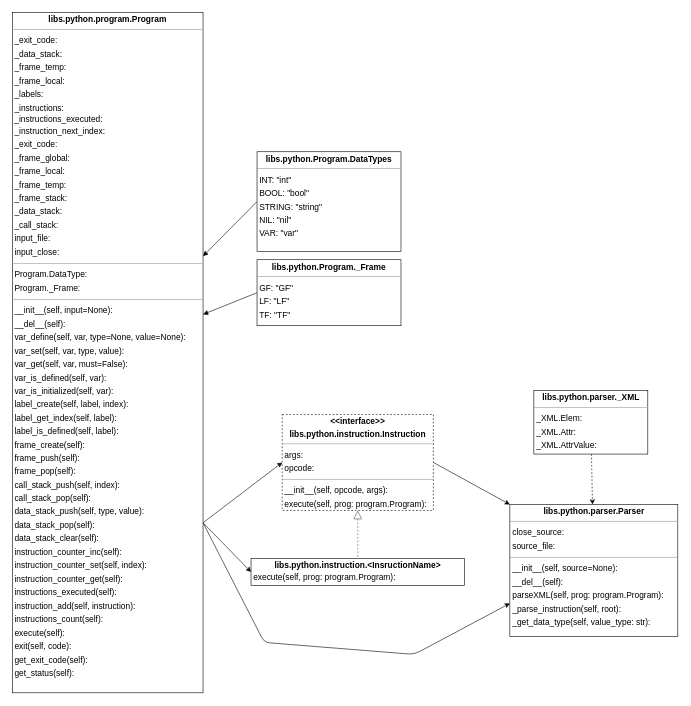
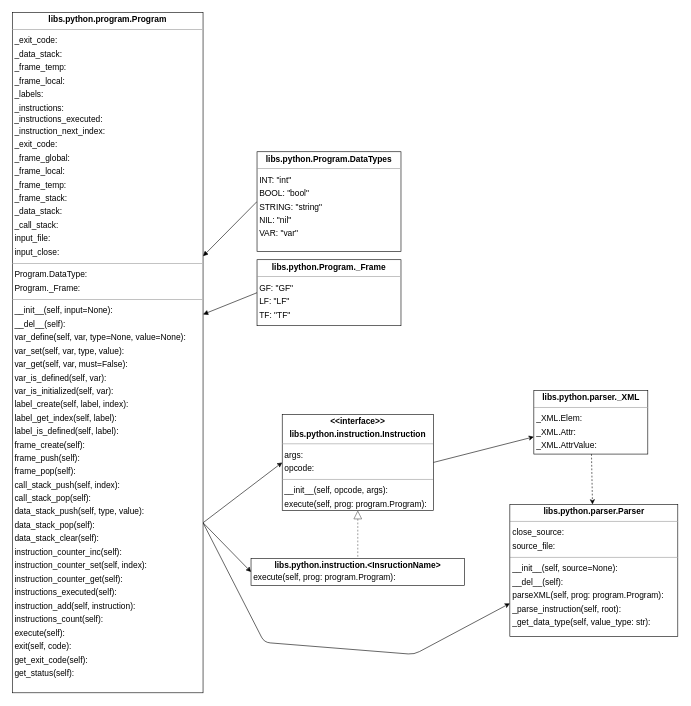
  <mxCell id="0" />
  <mxCell id="1" parent="0" />
  <mxCell id="2" value="&lt;p style=&quot;margin:0px;margin-top:4px;text-align:center;&quot;&gt;&lt;b&gt;libs.python.parser.Parser&lt;/b&gt;&lt;/p&gt;&lt;hr size=&quot;1&quot;&gt;&lt;p style=&quot;margin:0 0 0 4px;line-height:1.6;&quot;&gt; close_source: &lt;br&gt; source_file:&lt;br&gt;&lt;/p&gt;&lt;hr size=&quot;1&quot;&gt;&lt;p style=&quot;margin:0 0 0 4px;line-height:1.6;&quot;&gt; __init__(self, source=None): &lt;br&gt; __del__(self): &lt;br&gt; parseXML(self, prog: program.Program): &lt;br&gt; _parse_instruction(self, root): &lt;br&gt; _get_data_type(self, value_type: str): &lt;/p&gt;" style="verticalAlign=top;align=left;overflow=fill;fontSize=14;fontFamily=Helvetica;html=1;rounded=0;shadow=0;comic=0;labelBackgroundColor=none;strokeWidth=1;" parent="1" vertex="1"><mxGeometry x="849.5" y="840" width="280" height="220" as="geometry" /></mxCell>
  <mxCell id="3" style="edgeStyle=none;html=1;dashed=1;" edge="1" parent="1" source="4" target="2"><mxGeometry relative="1" as="geometry" /></mxCell>
  <mxCell id="4" value="&lt;p style=&quot;margin:0px;margin-top:4px;text-align:center;&quot;&gt;&lt;b&gt;libs.python.parser._XML&lt;/b&gt;&lt;/p&gt;&lt;hr size=&quot;1&quot;/&gt;&lt;p style=&quot;margin:0 0 0 4px;line-height:1.6;&quot;&gt; _XML.Elem: &lt;br/&gt; _XML.Attr: &lt;br/&gt; _XML.AttrValue: &lt;/p&gt;" style="verticalAlign=top;align=left;overflow=fill;fontSize=14;fontFamily=Helvetica;html=1;rounded=0;shadow=0;comic=0;labelBackgroundColor=none;strokeWidth=1;" parent="1" vertex="1"><mxGeometry x="889.5" y="650" width="190" height="106" as="geometry" /></mxCell>
- <mxCell id="5" style="edgeStyle=none;html=1;exitX=1;exitY=0.5;exitDx=0;exitDy=0;entryX=0;entryY=0;entryDx=0;entryDy=0;" edge="1" parent="1" source="6" target="2"><mxGeometry relative="1" as="geometry" /></mxCell>
- <mxCell id="6" value="&lt;p style=&quot;margin:0px;margin-top:4px;text-align:center;&quot;&gt;&lt;b&gt;&amp;lt;&amp;lt;interface&amp;gt;&amp;gt;&lt;/b&gt;&lt;/p&gt;&lt;p style=&quot;margin:0px;margin-top:4px;text-align:center;&quot;&gt;&lt;b&gt;libs.python.instruction.Instruction&lt;/b&gt;&lt;/p&gt;&lt;hr size=&quot;1&quot;&gt;&lt;p style=&quot;margin:0 0 0 4px;line-height:1.6;&quot;&gt; args: &lt;br&gt; opcode: &lt;/p&gt;&lt;hr size=&quot;1&quot;&gt;&lt;p style=&quot;margin:0 0 0 4px;line-height:1.6;&quot;&gt; __init__(self, opcode, args): &lt;br&gt; execute(self, prog: program.Program): &lt;/p&gt;" style="verticalAlign=top;align=left;overflow=fill;fontSize=14;fontFamily=Helvetica;html=1;rounded=0;shadow=0;comic=0;labelBackgroundColor=none;strokeWidth=1;dashed=1;" parent="1" vertex="1"><mxGeometry x="470" y="690" width="252" height="160" as="geometry" /></mxCell>
+ <mxCell id="5" style="edgeStyle=none;html=1;exitX=1;exitY=0.5;exitDx=0;exitDy=0;" edge="1" parent="1" source="6" target="4"><mxGeometry relative="1" as="geometry" /></mxCell>
+ <mxCell id="6" value="&lt;p style=&quot;margin:0px;margin-top:4px;text-align:center;&quot;&gt;&lt;b&gt;&amp;lt;&amp;lt;interface&amp;gt;&amp;gt;&lt;/b&gt;&lt;/p&gt;&lt;p style=&quot;margin:0px;margin-top:4px;text-align:center;&quot;&gt;&lt;b&gt;libs.python.instruction.Instruction&lt;/b&gt;&lt;/p&gt;&lt;hr size=&quot;1&quot;&gt;&lt;p style=&quot;margin:0 0 0 4px;line-height:1.6;&quot;&gt; args: &lt;br&gt; opcode: &lt;/p&gt;&lt;hr size=&quot;1&quot;&gt;&lt;p style=&quot;margin:0 0 0 4px;line-height:1.6;&quot;&gt; __init__(self, opcode, args): &lt;br&gt; execute(self, prog: program.Program): &lt;/p&gt;" style="verticalAlign=top;align=left;overflow=fill;fontSize=14;fontFamily=Helvetica;html=1;rounded=0;shadow=0;comic=0;labelBackgroundColor=none;strokeWidth=1;" parent="1" vertex="1"><mxGeometry x="470" y="690" width="252" height="160" as="geometry" /></mxCell>
  <mxCell id="7" value="&lt;p style=&quot;margin:0px;margin-top:4px;text-align:center;&quot;&gt;&lt;b&gt;libs.python.instruction.&amp;lt;InsructionName&amp;gt;&lt;/b&gt;&lt;/p&gt;&lt;p style=&quot;margin:0 0 0 4px;line-height:1.6;&quot;&gt; execute(self, prog: program.Program): &lt;/p&gt;" style="verticalAlign=top;align=left;overflow=fill;fontSize=14;fontFamily=Helvetica;html=1;rounded=0;shadow=0;comic=0;labelBackgroundColor=none;strokeWidth=1;" parent="1" vertex="1"><mxGeometry x="418" y="930" width="356" height="45" as="geometry" /></mxCell>
  <mxCell id="8" value="" style="html=1;rounded=1;edgeStyle=orthogonalEdgeStyle;dashed=1;startArrow=block;startSize=12;endArrow=none;strokeColor=#595959;entryX=0.5;entryY=0;entryDx=0;entryDy=0;endFill=0;exitX=0.5;exitY=1;exitDx=0;exitDy=0;startFill=0;" parent="1" source="6" target="7" edge="1"><mxGeometry width="50" height="50" relative="1" as="geometry"><mxPoint x="1119" y="970" as="sourcePoint" /></mxGeometry></mxCell>
  <mxCell id="9" style="edgeStyle=none;html=1;exitX=1;exitY=0.75;exitDx=0;exitDy=0;entryX=0;entryY=0.5;entryDx=0;entryDy=0;" edge="1" parent="1" source="12" target="6"><mxGeometry relative="1" as="geometry" /></mxCell>
  <mxCell id="10" style="edgeStyle=none;html=1;exitX=1;exitY=0.75;exitDx=0;exitDy=0;entryX=0;entryY=0.5;entryDx=0;entryDy=0;" edge="1" parent="1" source="12" target="7"><mxGeometry relative="1" as="geometry" /></mxCell>
  <mxCell id="11" style="edgeStyle=none;html=1;exitX=1;exitY=0.75;exitDx=0;exitDy=0;entryX=0;entryY=0.75;entryDx=0;entryDy=0;" edge="1" parent="1" source="12" target="2"><mxGeometry relative="1" as="geometry"><Array as="points"><mxPoint x="440" y="1070" /><mxPoint x="690" y="1090" /></Array></mxGeometry></mxCell>
  <mxCell id="12" value="&lt;p style=&quot;margin:0px;margin-top:4px;text-align:center;&quot;&gt;&lt;b&gt;libs.python.program.Program&lt;/b&gt;&lt;/p&gt;&lt;hr size=&quot;1&quot;&gt;&lt;p style=&quot;margin:0 0 0 4px;line-height:1.6;&quot;&gt;_exit_code: &lt;br&gt; _data_stack: &lt;br&gt; _frame_temp: &lt;br&gt; _frame_local: &lt;br&gt; _labels: &lt;br&gt;_instructions:&lt;/p&gt;&amp;nbsp;_instructions_executed:&lt;p style=&quot;margin:0 0 0 4px;line-height:1.6;&quot;&gt;_instruction_next_index:&lt;br&gt;_exit_code:&lt;br&gt;_frame_global: &lt;br&gt; _frame_local: &lt;br&gt; _frame_temp: &lt;br&gt; _frame_stack: &lt;br&gt; _data_stack: &lt;br&gt; _call_stack:&lt;br&gt; input_file: &lt;br&gt; input_close: &lt;/p&gt;&lt;hr size=&quot;1&quot;&gt;&lt;p style=&quot;margin:0 0 0 4px;line-height:1.6;&quot;&gt; Program.DataType: &lt;br&gt; Program._Frame: &lt;/p&gt;&lt;hr size=&quot;1&quot;&gt;&lt;p style=&quot;margin:0 0 0 4px;line-height:1.6;&quot;&gt; __init__(self, input=None): &lt;br&gt; __del__(self): &lt;br&gt; var_define(self, var, type=None, value=None): &lt;br&gt; var_set(self, var, type, value): &lt;br&gt; var_get(self, var, must=False): &lt;br&gt; var_is_defined(self, var): &lt;br&gt; var_is_initialized(self, var): &lt;br&gt; label_create(self, label, index): &lt;br&gt; label_get_index(self, label): &lt;br&gt; label_is_defined(self, label): &lt;br&gt; frame_create(self): &lt;br&gt; frame_push(self): &lt;br&gt; frame_pop(self): &lt;br&gt; call_stack_push(self, index): &lt;br&gt; call_stack_pop(self): &lt;br&gt; data_stack_push(self, type, value): &lt;br&gt; data_stack_pop(self): &lt;br&gt; data_stack_clear(self): &lt;br&gt; instruction_counter_inc(self): &lt;br&gt; instruction_counter_set(self, index): &lt;br&gt; instruction_counter_get(self): &lt;br&gt; instructions_executed(self): &lt;br&gt; instruction_add(self, instruction): &lt;br&gt; instructions_count(self): &lt;br&gt; execute(self): &lt;br&gt; exit(self, code): &lt;br&gt; get_exit_code(self): &lt;br&gt; get_status(self): &lt;/p&gt;" style="verticalAlign=top;align=left;overflow=fill;fontSize=14;fontFamily=Helvetica;html=1;rounded=0;shadow=0;comic=0;labelBackgroundColor=none;strokeWidth=1;" parent="1" vertex="1"><mxGeometry x="20" y="20" width="318" height="1134" as="geometry" /></mxCell>
  <mxCell id="13" style="edgeStyle=none;html=1;exitX=0;exitY=0.5;exitDx=0;exitDy=0;strokeWidth=1;endArrow=block;" parent="1" source="14" target="12" edge="1"><mxGeometry relative="1" as="geometry" /></mxCell>
  <mxCell id="14" value="&lt;p style=&quot;margin:0px;margin-top:4px;text-align:center;&quot;&gt;&lt;b&gt;libs.python.Program.DataTypes&lt;/b&gt;&lt;/p&gt;&lt;hr size=&quot;1&quot;&gt;&lt;p style=&quot;margin:0 0 0 4px;line-height:1.6;&quot;&gt; INT: &quot;int&quot;&lt;/p&gt;&lt;p style=&quot;margin:0 0 0 4px;line-height:1.6;&quot;&gt;BOOL: &quot;bool&quot;&lt;br&gt; STRING: &quot;string&quot;&lt;br&gt;&lt;/p&gt;&lt;p style=&quot;margin:0 0 0 4px;line-height:1.6;&quot;&gt;NIL: &quot;nil&quot;&lt;/p&gt;&lt;p style=&quot;margin:0 0 0 4px;line-height:1.6;&quot;&gt;VAR: &quot;var&quot;&lt;/p&gt;" style="verticalAlign=top;align=left;overflow=fill;fontSize=14;fontFamily=Helvetica;html=1;rounded=0;shadow=0;comic=0;labelBackgroundColor=none;strokeWidth=1;" parent="1" vertex="1"><mxGeometry x="428" y="252" width="240" height="166" as="geometry" /></mxCell>
  <mxCell id="15" style="edgeStyle=none;html=1;exitX=0;exitY=0.5;exitDx=0;exitDy=0;strokeWidth=1;endArrow=block;" parent="1" source="16" target="12" edge="1"><mxGeometry relative="1" as="geometry" /></mxCell>
  <mxCell id="16" value="&lt;p style=&quot;margin:0px;margin-top:4px;text-align:center;&quot;&gt;&lt;b&gt;libs.python.Program._Frame&lt;/b&gt;&lt;/p&gt;&lt;hr size=&quot;1&quot;&gt;&lt;p style=&quot;margin:0 0 0 4px;line-height:1.6;&quot;&gt; GF: &quot;GF&quot;&lt;/p&gt;&lt;p style=&quot;margin:0 0 0 4px;line-height:1.6;&quot;&gt;LF: &quot;LF&quot;&lt;br&gt; TF: &quot;TF&quot;&lt;/p&gt;" style="verticalAlign=top;align=left;overflow=fill;fontSize=14;fontFamily=Helvetica;html=1;rounded=0;shadow=0;comic=0;labelBackgroundColor=none;strokeWidth=1;" parent="1" vertex="1"><mxGeometry x="428" y="432" width="240" height="110" as="geometry" /></mxCell>
